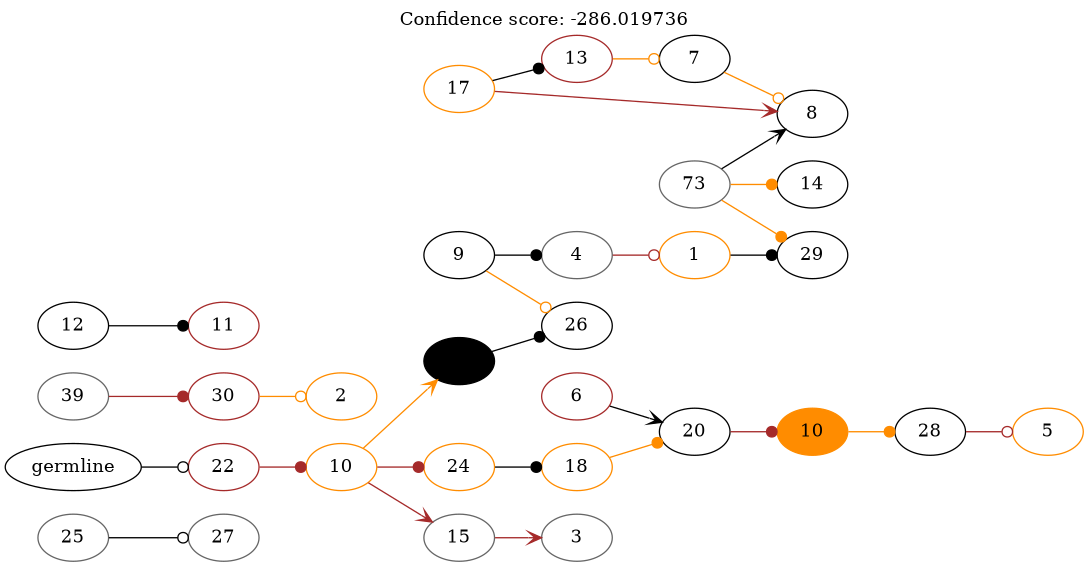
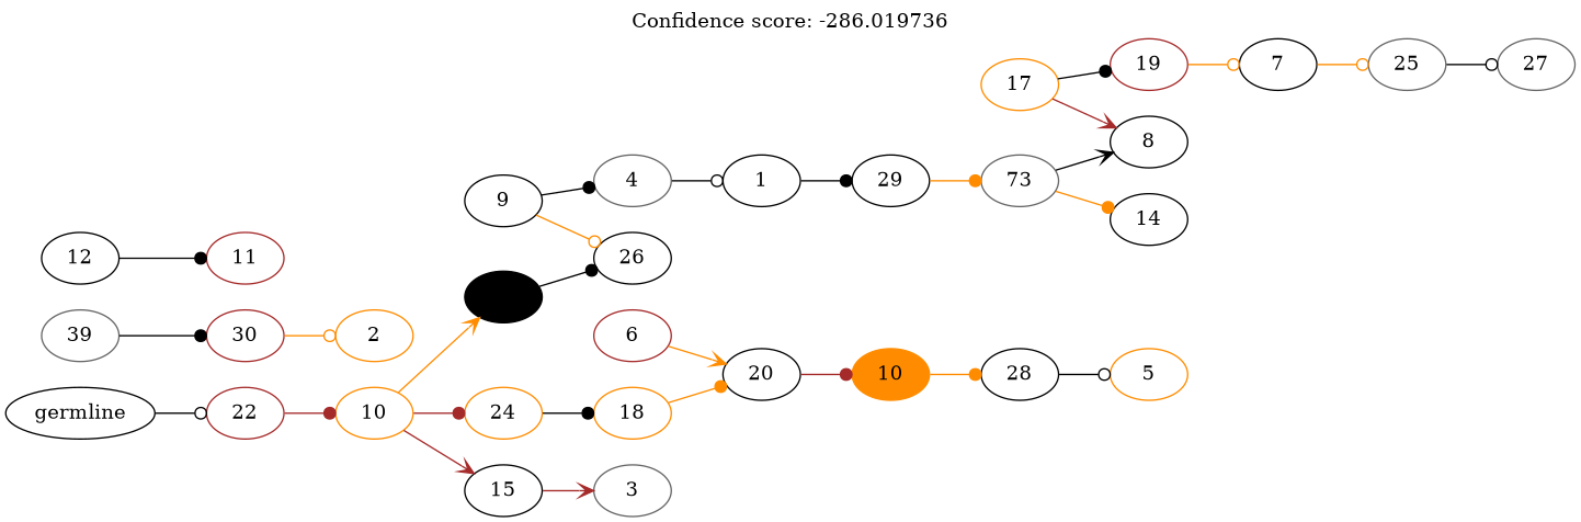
  digraph {
    label="Confidence score: -286.019736"
    labelloc=t
    rankdir=LR
    node [color=black]
    edge [arrowhead=dot color=black]
    n1 [color=gray40 label=25]
    n2 [color=gray40 label=27]
    n3 [label=7]
-   n4 [color=brown label=13]
+   n4 [color=brown label=19]
    n5 [color=darkorange label=17]
    n6 [label=8]
    n7 [color=gray40 label=73]
    n8 [label=14]
    n9 [label=29]
-   n10 [color=darkorange label=1]
+   n10 [label=1]
    n11 [color=gray40 label=4]
    n12 [label=9]
    n13 [label=26]
    n14 [label=22 style=filled]
    n15 [color=brown label=30]
    n16 [color=darkorange label=2]
    n17 [color=gray40 label=39]
    n18 [color=brown label=11]
    n19 [label=12]
    n20 [color=darkorange label=5]
    n21 [label=28]
    n22 [color=darkorange label=10 style=filled]
    n23 [label=20]
    n24 [color=brown label=6]
    n25 [color=darkorange label=18]
    n26 [color=darkorange label=24]
-   n27 [color=gray40 label=15]
+   n27 [label=15]
    n28 [color=gray40 label=3]
    n29 [color=darkorange label=10]
    n30 [color=brown label=22]
    n31 [label=germline]
    n1 -> n2 [arrowhead=odot]
-   n3 -> n6 [arrowhead=odot color=darkorange]
+   n3 -> n1 [arrowhead=odot color=darkorange]
    n4 -> n3 [arrowhead=odot color=darkorange]
    n5 -> n4
    n5 -> n6 [arrowhead=vee color=brown]
    n7 -> n6 [arrowhead=vee]
    n7 -> n8 [color=darkorange]
-   n7 -> n9 [color=darkorange]
+   n9 -> n7 [color=darkorange]
    n10 -> n9
-   n11 -> n10 [arrowhead=odot color=brown]
+   n11 -> n10 [arrowhead=odot]
    n12 -> n11
    n12 -> n13 [arrowhead=odot color=darkorange]
    n14 -> n13
    n15 -> n16 [arrowhead=odot color=darkorange]
-   n17 -> n15 [color=brown]
+   n17 -> n15
    n19 -> n18
-   n21 -> n20 [arrowhead=odot color=brown]
+   n21 -> n20 [arrowhead=odot]
    n22 -> n21 [color=darkorange]
    n23 -> n22 [color=brown]
-   n24 -> n23 [arrowhead=vee]
+   n24 -> n23 [arrowhead=vee color=darkorange]
    n25 -> n23 [color=darkorange]
    n26 -> n25
    n27 -> n28 [arrowhead=vee color=brown]
    n29 -> n14 [arrowhead=vee color=darkorange]
    n29 -> n26 [color=brown]
    n29 -> n27 [arrowhead=vee color=brown]
    n30 -> n29 [color=brown]
    n31 -> n30 [arrowhead=odot]
  }
